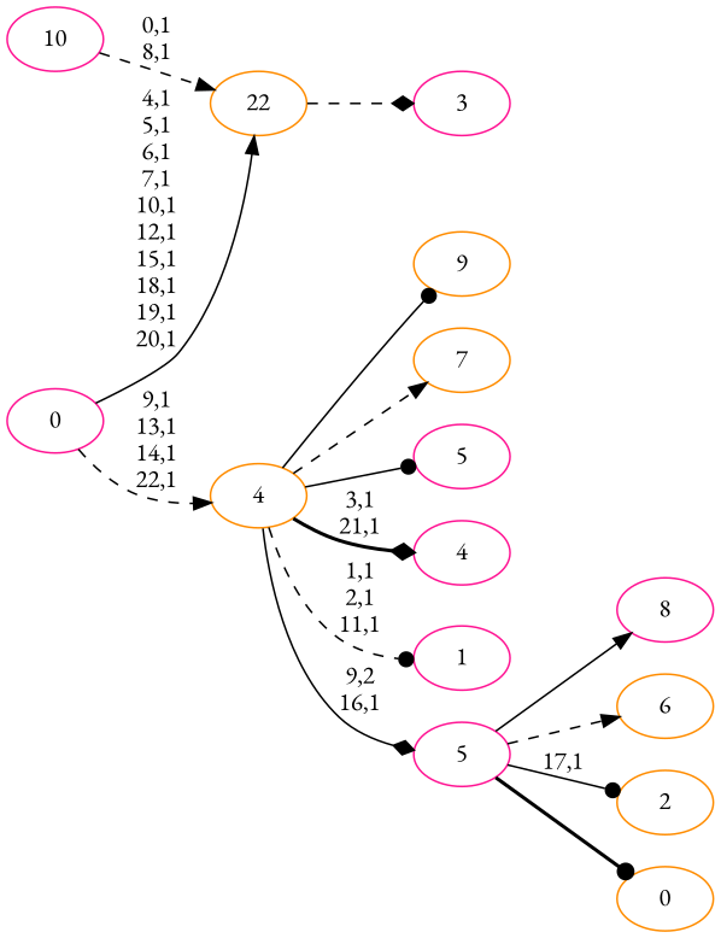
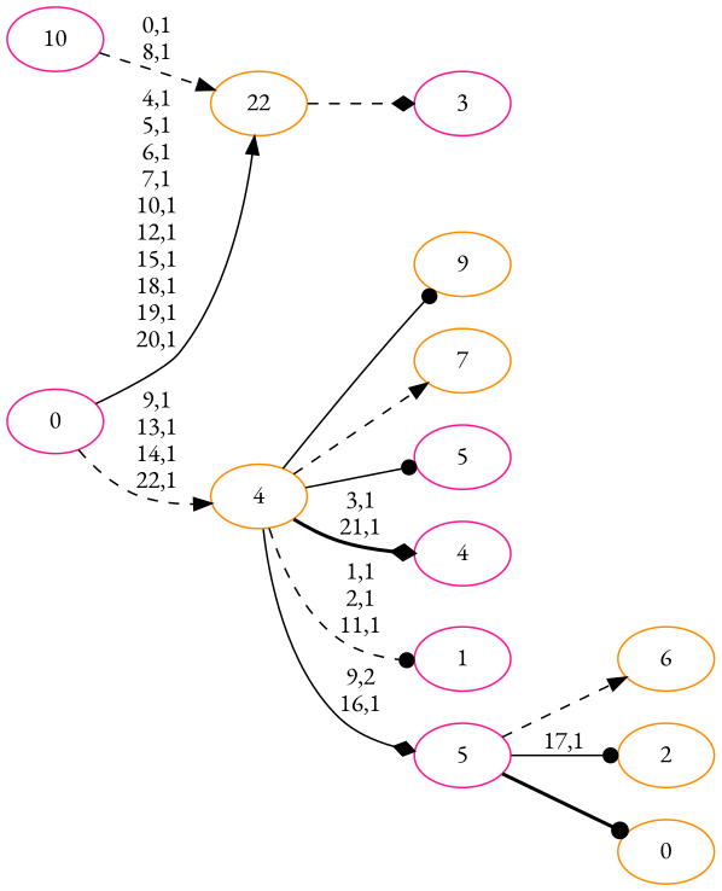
  digraph {
    fontname="EB Garamond"
    rankdir=LR
    node [color=deeppink fontname="EB Garamond"]
    edge [arrowhead=normal fontname="EB Garamond" style=dashed]
    n1 [label=10]
    22 [color=darkorange]
    n3 [color=darkorange label=9]
-   n4 [label=8]
    n5 [color=darkorange label=7]
    n6 [color=darkorange label=6]
    n7 [label=5]
    n8 [label=4]
    n9 [label=3]
    n10 [color=darkorange label=2]
    n11 [label=1]
    n12 [color=darkorange label=0]
    5
    4 [color=darkorange]
    0
    n1 -> 22 [label="0,1\n8,1"]
    22 -> n9 [arrowhead=diamond]
-   5 -> n4 [style=solid]
    5 -> n6
    5 -> n10 [arrowhead=dot label="17,1" style=solid]
    5 -> n12 [arrowhead=dot style=bold]
    4 -> n3 [arrowhead=dot style=solid]
    4 -> n5
    4 -> n7 [arrowhead=dot style=solid]
    4 -> n8 [arrowhead=diamond label="3,1\n21,1" style=bold]
    4 -> n11 [arrowhead=dot label="1,1\n2,1\n11,1"]
    4 -> 5 [arrowhead=diamond label="9,2\n16,1" style=solid]
    0 -> 22 [label="4,1\n5,1\n6,1\n7,1\n10,1\n12,1\n15,1\n18,1\n19,1\n20,1" style=solid]
    0 -> 4 [label="9,1\n13,1\n14,1\n22,1"]
  }
